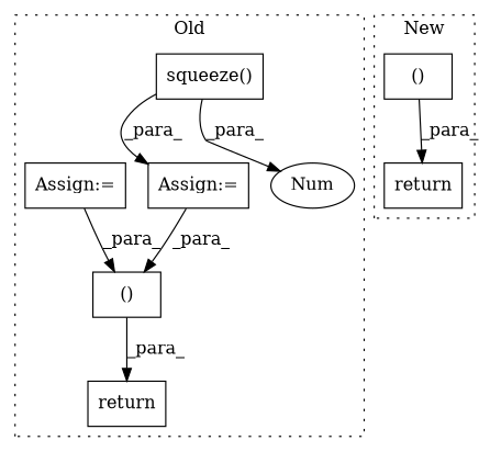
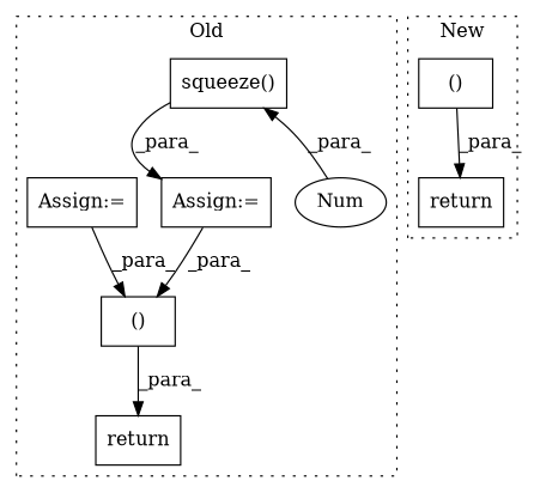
  digraph {
    node [a=68 l=3 shape=box]
    n1 [a=75 l="13,1" label="squeeze()" s="18992,19006"]
    n2 [label="Assign:=" s=18988]
    n3 [a=76 l=1 label=Num s=19005 shape=ellipse]
    n4 [a=93 l=7 label=return s=19641]
    n5 [a=54 l=20 label="()" s=19652]
    n6 [label="Assign:=" s=19451]
    n7 [a=54 l=15 label="()" s=18486]
    n8 [a=93 l=7 label=return s=18475]
    subgraph cluster_1 {
      label=Old
      style=dotted
      n1
      n2
      n3
      n4
      n5
      n6
    }
    subgraph cluster_2 {
      label=New
      style=dotted
      n7
      n8
    }
    n1 -> n2 [label=_para_]
    n2 -> n5 [label=_para_]
-   n1 -> n3 [label=_para_]
+   n3 -> n1 [label=_para_]
    n5 -> n4 [label=_para_]
    n6 -> n5 [label=_para_]
    n7 -> n8 [label=_para_]
  }
